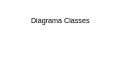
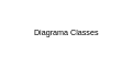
  <mxCell id="0" />
  <mxCell id="1" parent="0" />
- <mxCell id="2" value="Diagrama Classes" style="text;html=1;strokeColor=none;fillColor=none;align=center;verticalAlign=middle;" vertex="1" parent="1"><mxGeometry x="20" y="5" width="160" height="60" as="geometry" /></mxCell>
+ <mxCell id="2" value="Diagrama Classes" style="text;html=1;strokeColor=none;fillColor=none;align=center;verticalAlign=middle;" vertex="1" parent="1"><mxGeometry x="20" y="20" width="160" height="60" as="geometry" /></mxCell>
